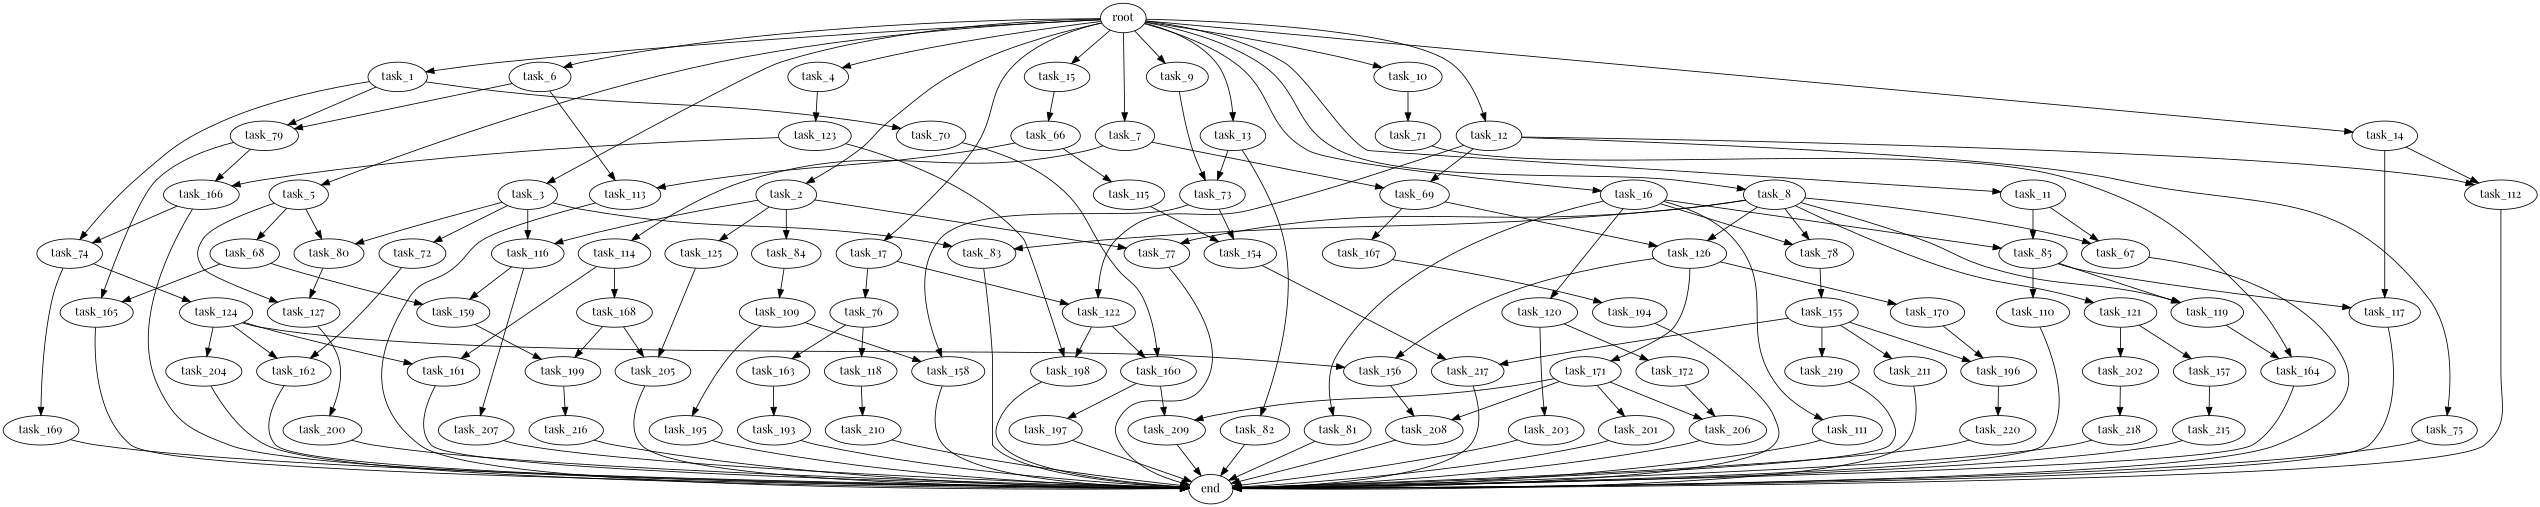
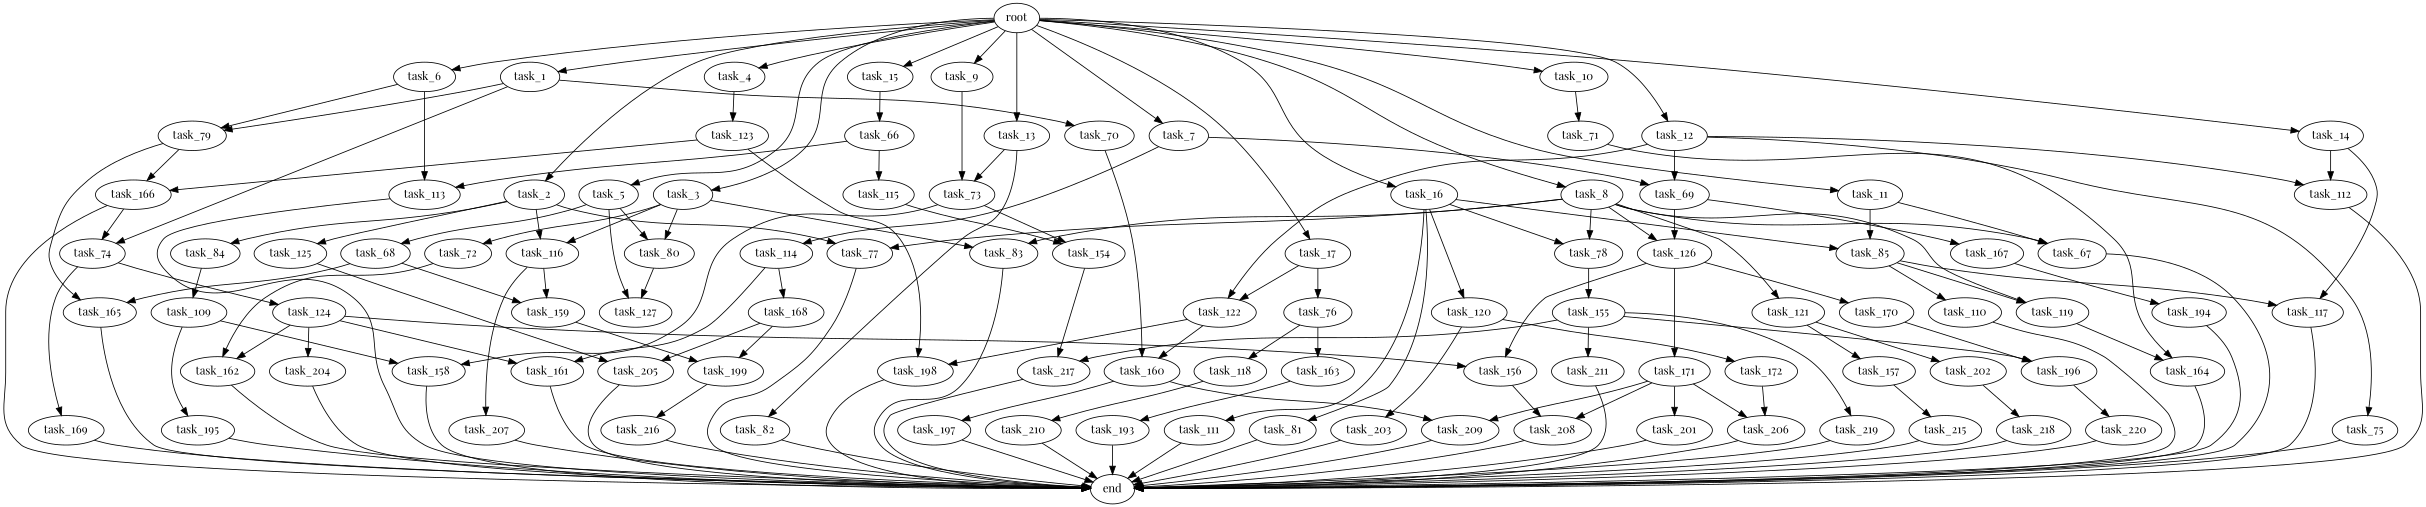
  digraph {
    fontname="Playfair Display"
    node [fontname="Playfair Display"]
    edge [fontname="Playfair Display"]
    task_116
    task_207
    task_159
    end
    task_199
    task_163
    task_193
    task_15
    task_66
    task_115
    task_113
    task_169
    task_161
    task_7
    task_69
    task_114
    task_167
    task_126
    task_168
    task_119
    task_164
    task_220
    task_166
    task_74
    task_79
    task_165
    task_75
    task_154
    task_217
    task_204
    task_117
    task_196
    task_9
    task_73
    task_158
    task_155
    task_219
    task_211
    task_124
    task_156
    task_162
    task_216
    task_112
    task_121
    task_157
    task_202
    task_215
    task_218
    task_172
    task_206
    task_77
    task_198
    task_170
    task_118
    task_210
    task_68
    task_82
    task_160
    task_197
    task_209
    task_11
    task_67
    task_85
    task_110
    task_83
    task_194
    task_125
    task_205
    task_208
    task_1
    task_70
    task_78
    task_109
    task_195
    task_201
    task_171
    task_80
    task_127
-   task_200
    task_123
    task_3
    task_72
    task_4
    task_10
    task_71
    task_14
    task_12
    task_122
    task_13
    task_81
    task_5
    task_203
    task_6
    task_2
    task_84
    task_17
    task_76
    task_120
    root
    task_8
    task_16
    task_111
    task_116 -> task_207
    task_116 -> task_159
    task_207 -> end
    task_159 -> task_199
    task_199 -> task_216
    task_163 -> task_193
    task_193 -> end
    task_15 -> task_66
    task_66 -> task_115
    task_66 -> task_113
    task_115 -> task_154
    task_113 -> end
    task_169 -> end
    task_161 -> end
    task_7 -> task_69
    task_7 -> task_114
    task_69 -> task_167
    task_69 -> task_126
    task_114 -> task_161
    task_114 -> task_168
    task_167 -> task_194
    task_126 -> task_156
    task_126 -> task_170
    task_126 -> task_171
    task_168 -> task_199
    task_168 -> task_205
    task_119 -> task_164
    task_164 -> end
    task_220 -> end
    task_166 -> end
    task_166 -> task_74
    task_74 -> task_169
    task_74 -> task_124
    task_79 -> task_166
    task_79 -> task_165
    task_165 -> end
    task_75 -> end
    task_154 -> task_217
    task_217 -> end
    task_204 -> end
    task_117 -> end
    task_196 -> task_220
    task_9 -> task_73
    task_73 -> task_154
    task_73 -> task_158
    task_158 -> end
    task_155 -> task_217
    task_155 -> task_196
    task_155 -> task_219
    task_155 -> task_211
    task_219 -> end
    task_211 -> end
    task_124 -> task_161
    task_124 -> task_204
    task_124 -> task_156
    task_124 -> task_162
    task_156 -> task_208
    task_162 -> end
    task_216 -> end
    task_112 -> end
    task_121 -> task_157
    task_121 -> task_202
    task_157 -> task_215
    task_202 -> task_218
    task_215 -> end
    task_218 -> end
    task_172 -> task_206
    task_206 -> end
    task_77 -> end
    task_198 -> end
    task_170 -> task_196
    task_118 -> task_210
    task_210 -> end
    task_68 -> task_159
    task_68 -> task_165
    task_82 -> end
    task_160 -> task_197
    task_160 -> task_209
    task_197 -> end
    task_209 -> end
    task_11 -> task_67
    task_11 -> task_85
    task_67 -> end
    task_85 -> task_119
    task_85 -> task_117
    task_85 -> task_110
    task_110 -> end
    task_83 -> end
    task_194 -> end
    task_125 -> task_205
    task_205 -> end
    task_208 -> end
    task_1 -> task_74
    task_1 -> task_79
    task_1 -> task_70
    task_70 -> task_160
    task_78 -> task_155
    task_109 -> task_158
    task_109 -> task_195
    task_195 -> end
    task_201 -> end
    task_171 -> task_206
    task_171 -> task_209
    task_171 -> task_208
    task_171 -> task_201
    task_80 -> task_127
-   task_127 -> task_200
-   task_200 -> end
    task_123 -> task_166
    task_123 -> task_198
    task_3 -> task_116
    task_3 -> task_83
    task_3 -> task_80
    task_3 -> task_72
    task_72 -> task_162
    task_4 -> task_123
    task_10 -> task_71
    task_71 -> task_164
    task_14 -> task_117
    task_14 -> task_112
    task_12 -> task_69
    task_12 -> task_75
    task_12 -> task_112
    task_12 -> task_122
    task_122 -> task_198
    task_122 -> task_160
    task_13 -> task_73
    task_13 -> task_82
    task_81 -> end
    task_5 -> task_68
    task_5 -> task_80
    task_5 -> task_127
    task_203 -> end
    task_6 -> task_113
    task_6 -> task_79
    task_2 -> task_116
    task_2 -> task_77
    task_2 -> task_125
    task_2 -> task_84
    task_84 -> task_109
    task_17 -> task_122
    task_17 -> task_76
    task_76 -> task_163
    task_76 -> task_118
    task_120 -> task_172
    task_120 -> task_203
    root -> task_15
    root -> task_7
    root -> task_9
    root -> task_11
    root -> task_1
    root -> task_3
    root -> task_4
    root -> task_10
    root -> task_14
    root -> task_12
    root -> task_13
    root -> task_5
    root -> task_6
    root -> task_2
    root -> task_17
    root -> task_8
    root -> task_16
    task_8 -> task_126
    task_8 -> task_119
    task_8 -> task_121
    task_8 -> task_77
    task_8 -> task_67
    task_8 -> task_83
    task_8 -> task_78
    task_16 -> task_85
    task_16 -> task_78
    task_16 -> task_81
    task_16 -> task_120
    task_16 -> task_111
    task_111 -> end
  }
